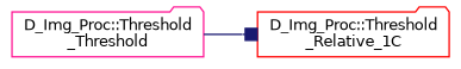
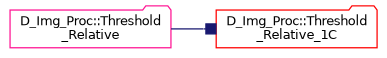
  digraph {
    rankdir=LR
    node [fillcolor=white fontname=Helvetica fontsize=10 shape=folder style=filled]
-   n1 [color=deeppink fontcolor=black height=0.2 label="D_Img_Proc::Threshold\l_Threshold" width=0.4]
+   n1 [color=deeppink fontcolor=black height=0.2 label="D_Img_Proc::Threshold\l_Relative" width=0.4]
    n2 [color=red height=0.2 label="D_Img_Proc::Threshold\l_Relative_1C" width=0.4]
    n1 -> n2 [color=midnightblue fontname=Helvetica fontsize=10 labelfontname=Helvetica labelfontsize=10 style=solid arrowhead=box]
  }
